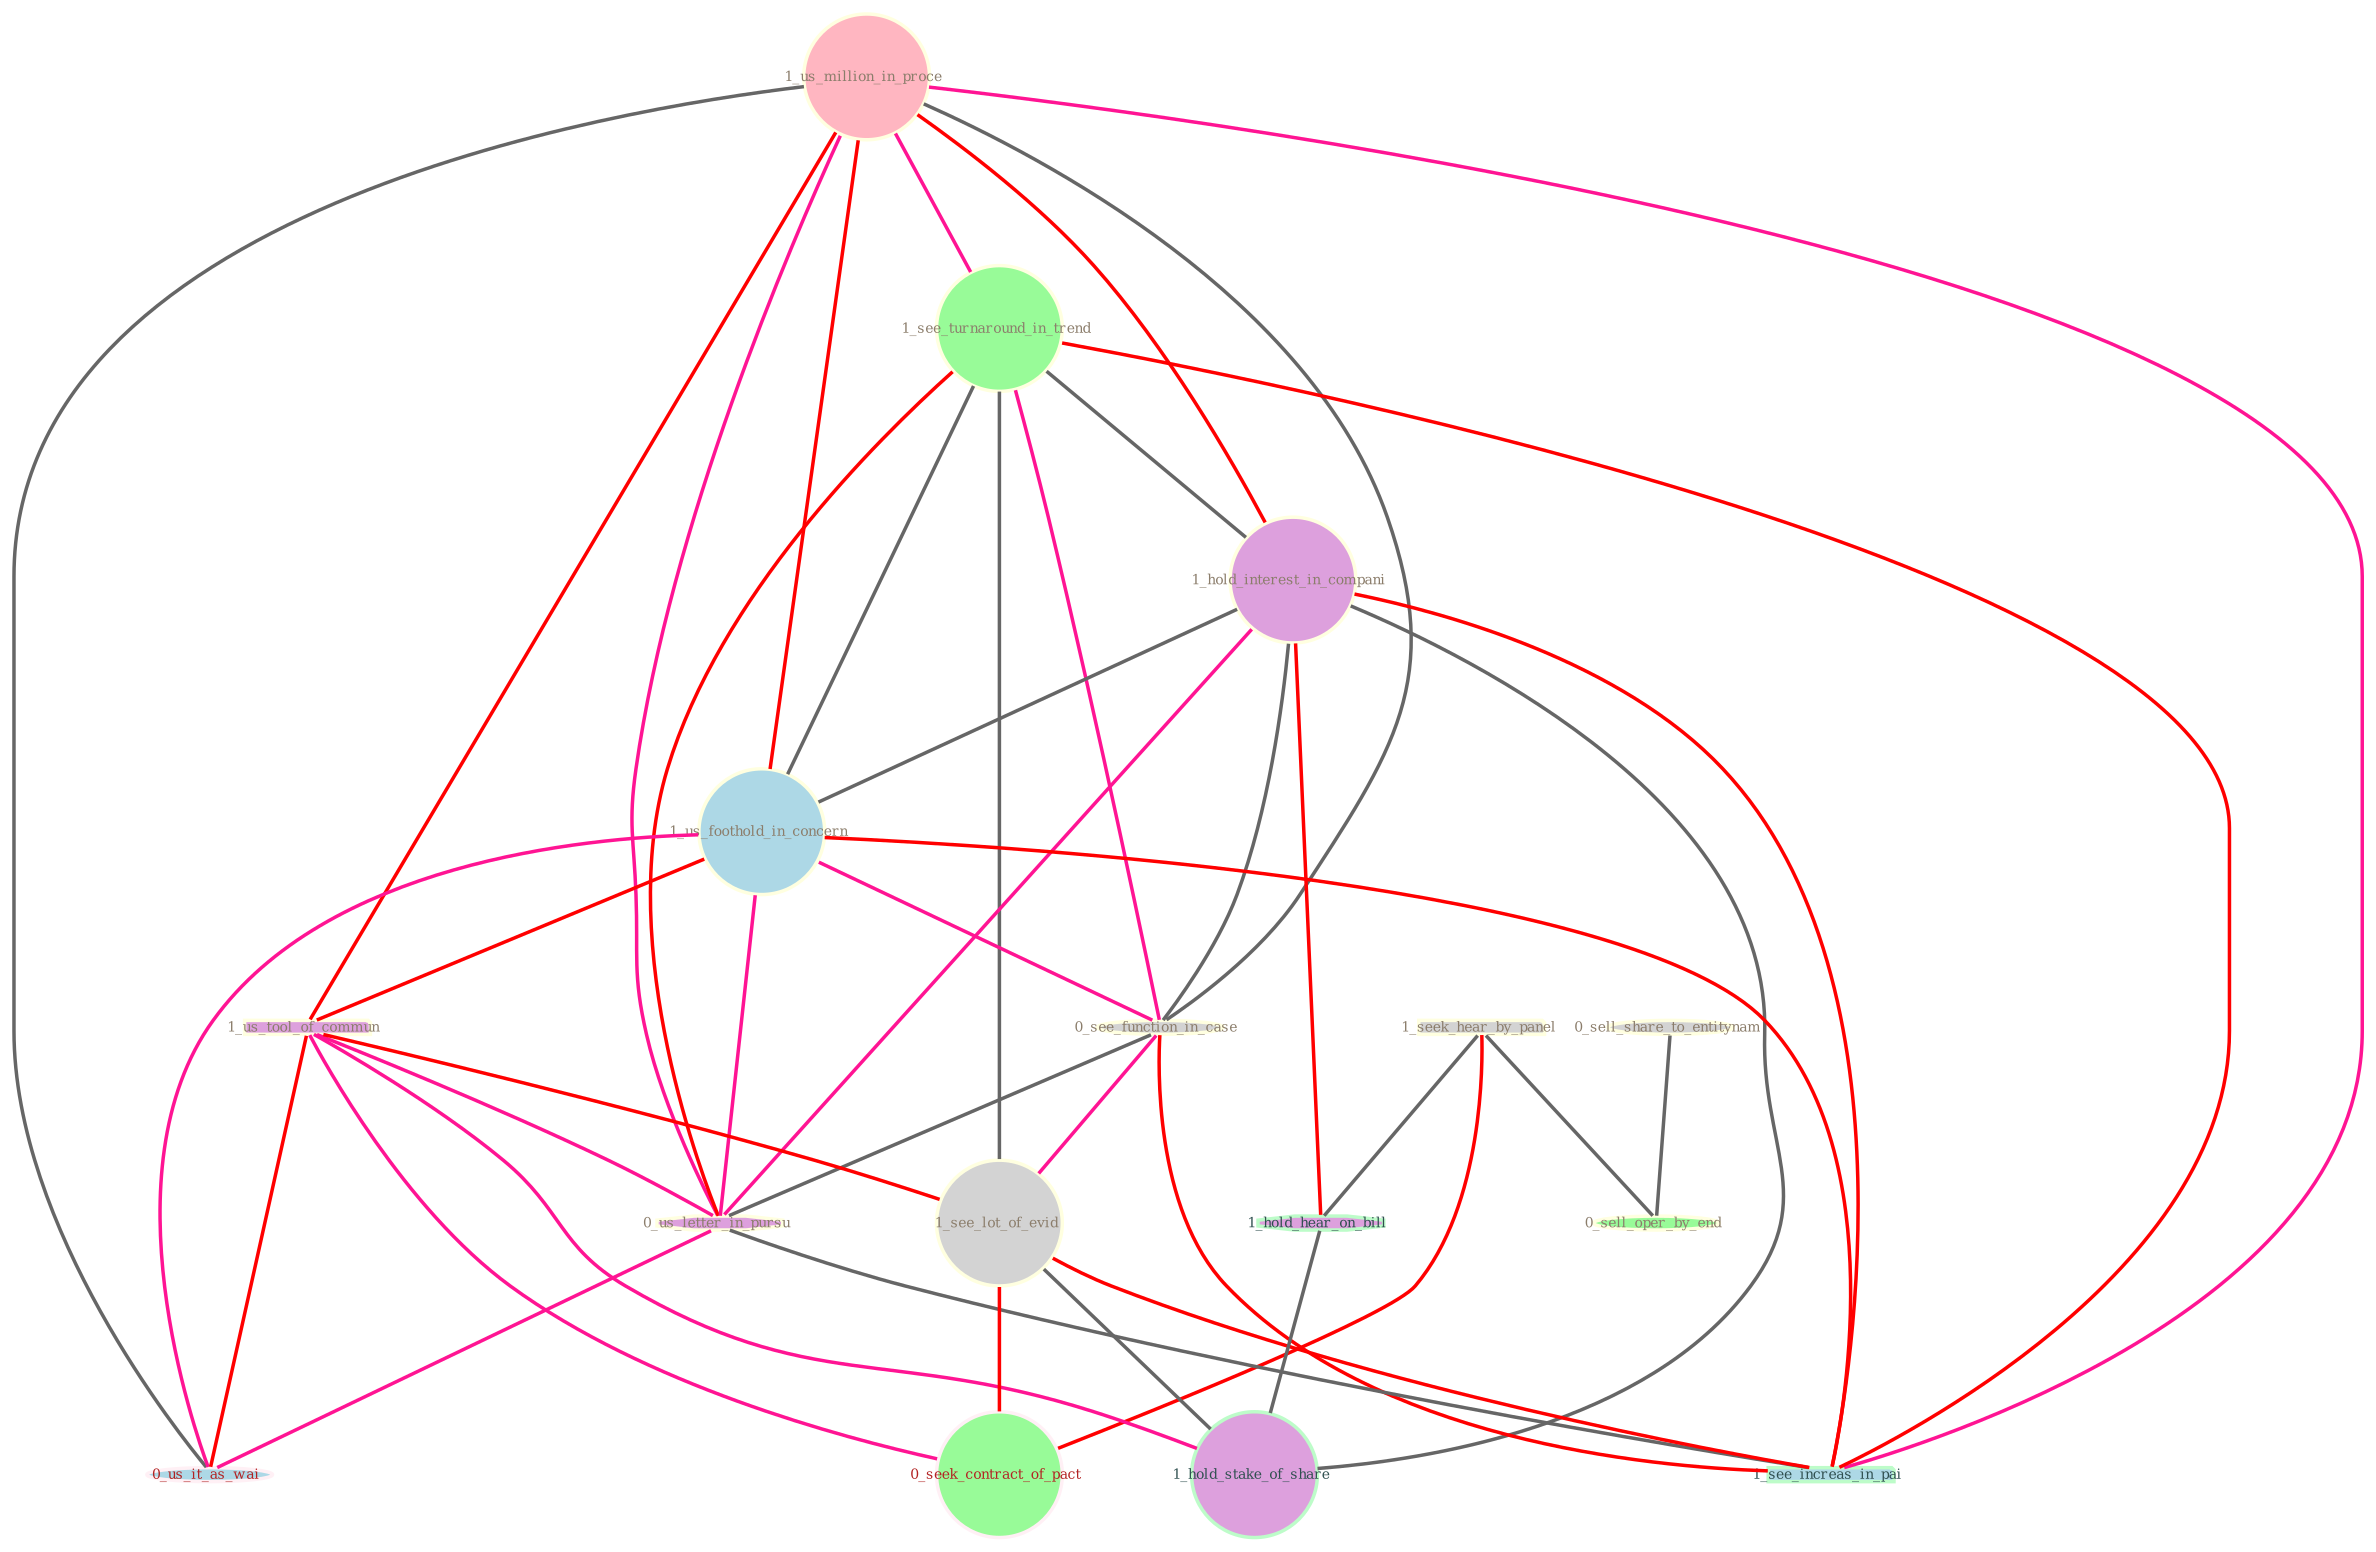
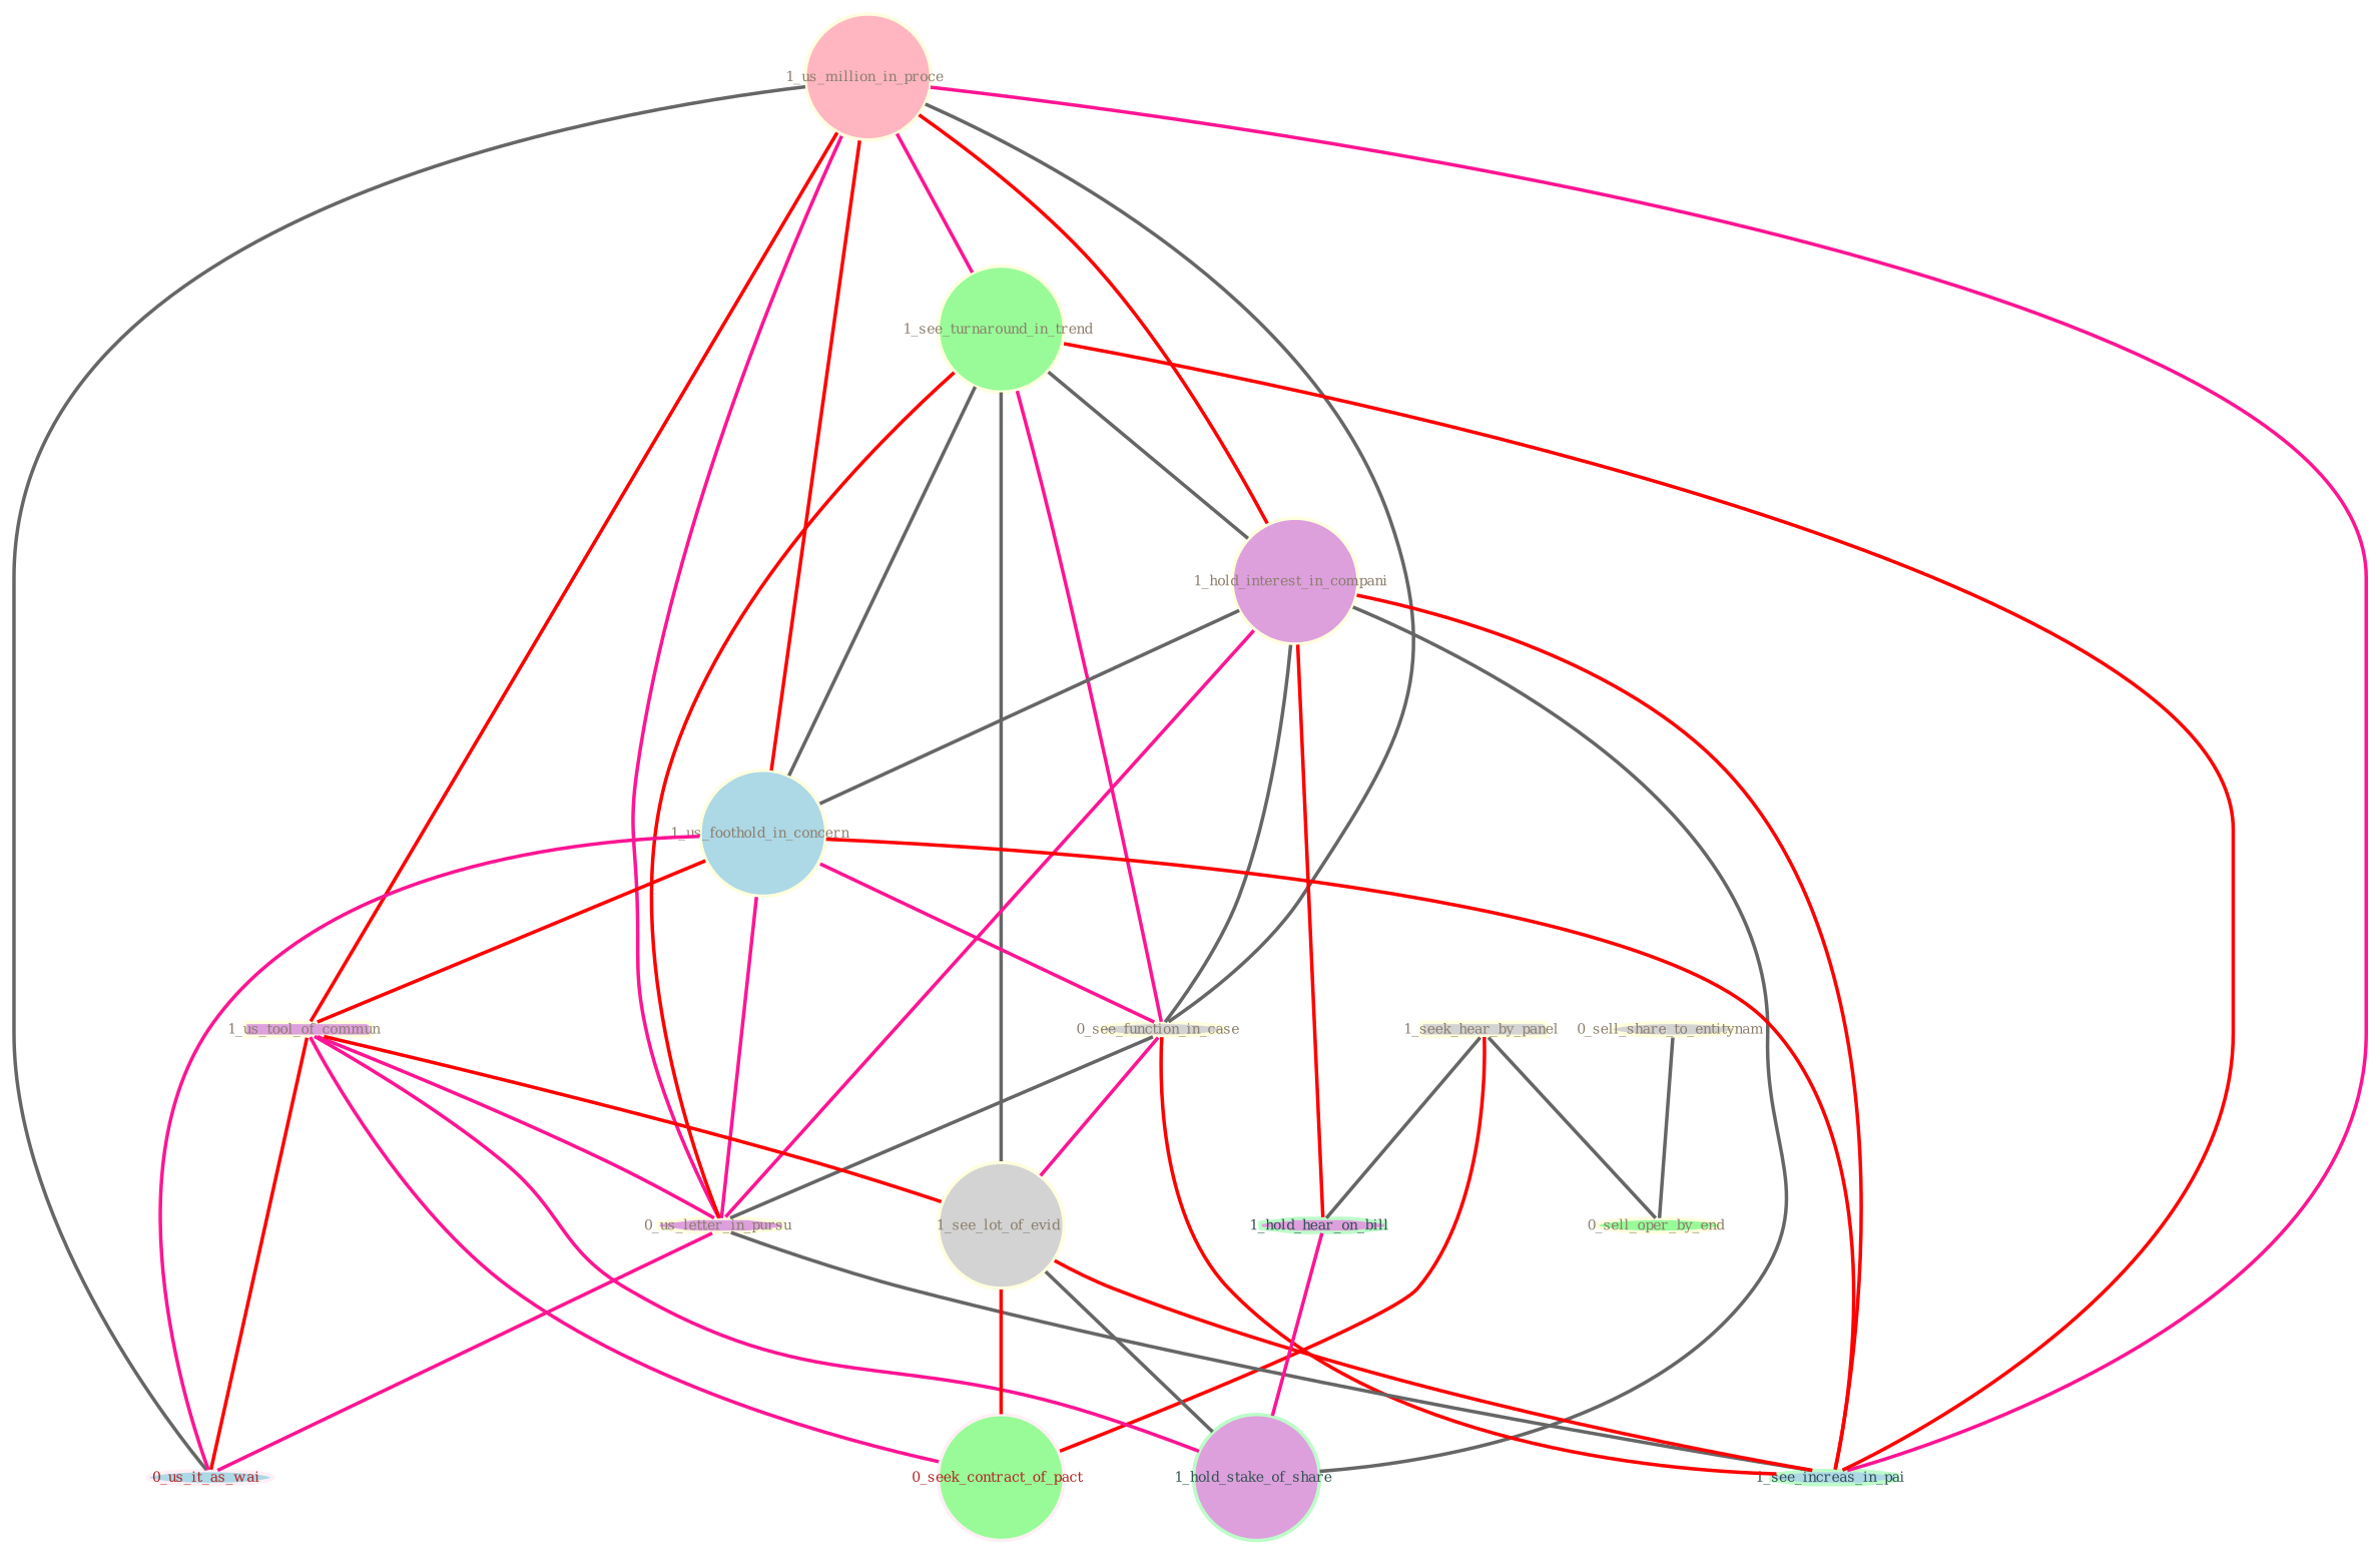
  graph {
    node [color="#ffffe0" fillcolor=plum fixedsize=true fontcolor="#8b7d6b" fontsize=4 shape=circle style=filled]
    edge [color=red w=1]
    "1_us_million_in_proce " [fillcolor=lightpink height=.06 width=.5]
    "1_see_turnaround_in_trend " [fillcolor=palegreen height=.06 width=.5]
    "1_hold_interest_in_compani " [height=.06 width=.5]
    "1_seek_hear_by_panel " [fillcolor=lightgrey height=.06 shape=note width=.5]
    "1_us_foothold_in_concern " [fillcolor=lightblue height=.06 width=.5]
    "0_see_function_in_case " [fillcolor=lightgrey height=.06 shape=ellipse width=.5]
    "0_sell_share_to_entitynam " [fillcolor=lightgrey height=.06 shape=ellipse width=.5]
    "1_us_tool_of_commun " [height=.06 shape=note width=.5]
    "0_us_letter_in_pursu " [height=.06 shape=octagon width=.5]
    "0_sell_oper_by_end " [fillcolor=palegreen height=.06 shape=ellipse width=.5]
    "1_see_lot_of_evid " [fillcolor=lightgrey height=.06 width=.5]
    "0_seek_contract_of_pact " [color="#fff0f5" fillcolor=palegreen fontcolor="#b22222" height=.06 width=.5]
    "0_us_it_as_wai " [color="#fff0f5" fillcolor=lightblue fontcolor="#b22222" height=.06 shape=ellipse width=.5]
-   "1_see_increas_in_pai " [color="#BDFCC9" fillcolor=lightblue fontcolor="#2f4f4f" height=.06 shape=note width=.5]
+   "1_see_increas_in_pai " [color="#BDFCC9" fillcolor=lightblue fontcolor="#2f4f4f" height=.06 shape=octagon width=.5]
    "1_hold_hear_on_bill " [color="#BDFCC9" fontcolor="#2f4f4f" height=.06 shape=octagon width=.5]
    "1_hold_stake_of_share " [color="#BDFCC9" fontcolor="#2f4f4f" height=.06 width=.5]
    subgraph sub_1 {
      "1_us_million_in_proce "
      "1_see_turnaround_in_trend "
      "1_hold_interest_in_compani "
      "1_seek_hear_by_panel "
      "1_us_foothold_in_concern "
      "0_see_function_in_case "
      "0_sell_share_to_entitynam "
      "1_us_tool_of_commun "
      "0_us_letter_in_pursu "
      "0_sell_oper_by_end "
      "1_see_lot_of_evid "
    }
    subgraph sub_2 {
      "0_seek_contract_of_pact "
      "0_us_it_as_wai "
    }
    "1_us_million_in_proce " -- "1_see_turnaround_in_trend " [color=deeppink]
    "1_us_million_in_proce " -- "1_hold_interest_in_compani "
    "1_us_million_in_proce " -- "1_us_foothold_in_concern " [w=2]
    "1_us_million_in_proce " -- "0_see_function_in_case " [color=gray40]
    "1_us_million_in_proce " -- "1_us_tool_of_commun "
    "1_us_million_in_proce " -- "0_us_letter_in_pursu " [color=deeppink w=2]
    "1_us_million_in_proce " -- "0_us_it_as_wai " [color=gray40]
    "1_us_million_in_proce " -- "1_see_increas_in_pai " [color=deeppink]
    "1_see_turnaround_in_trend " -- "1_hold_interest_in_compani " [color=gray40]
    "1_see_turnaround_in_trend " -- "1_us_foothold_in_concern " [color=gray40]
    "1_see_turnaround_in_trend " -- "0_see_function_in_case " [color=deeppink w=2]
    "1_see_turnaround_in_trend " -- "0_us_letter_in_pursu "
    "1_see_turnaround_in_trend " -- "1_see_lot_of_evid " [color=gray40]
    "1_see_turnaround_in_trend " -- "1_see_increas_in_pai " [w=2]
    "1_hold_interest_in_compani " -- "1_us_foothold_in_concern " [color=gray40]
    "1_hold_interest_in_compani " -- "0_see_function_in_case " [color=gray40]
    "1_hold_interest_in_compani " -- "0_us_letter_in_pursu " [color=deeppink]
    "1_hold_interest_in_compani " -- "1_see_increas_in_pai "
    "1_hold_interest_in_compani " -- "1_hold_hear_on_bill "
    "1_hold_interest_in_compani " -- "1_hold_stake_of_share " [color=gray40]
    "1_seek_hear_by_panel " -- "0_sell_oper_by_end " [color=gray40]
    "1_seek_hear_by_panel " -- "0_seek_contract_of_pact "
    "1_seek_hear_by_panel " -- "1_hold_hear_on_bill " [color=gray40]
    "1_us_foothold_in_concern " -- "0_see_function_in_case " [color=deeppink]
    "1_us_foothold_in_concern " -- "1_us_tool_of_commun "
    "1_us_foothold_in_concern " -- "0_us_letter_in_pursu " [color=deeppink w=2]
    "1_us_foothold_in_concern " -- "0_us_it_as_wai " [color=deeppink]
    "1_us_foothold_in_concern " -- "1_see_increas_in_pai "
    "0_see_function_in_case " -- "0_us_letter_in_pursu " [color=gray40]
    "0_see_function_in_case " -- "1_see_lot_of_evid " [color=deeppink]
    "0_see_function_in_case " -- "1_see_increas_in_pai " [w=2]
    "0_sell_share_to_entitynam " -- "0_sell_oper_by_end " [color=gray40]
    "1_us_tool_of_commun " -- "0_us_letter_in_pursu " [color=deeppink]
    "1_us_tool_of_commun " -- "1_see_lot_of_evid "
    "1_us_tool_of_commun " -- "0_seek_contract_of_pact " [color=deeppink]
    "1_us_tool_of_commun " -- "0_us_it_as_wai "
    "1_us_tool_of_commun " -- "1_hold_stake_of_share " [color=deeppink]
    "0_us_letter_in_pursu " -- "0_us_it_as_wai " [color=deeppink]
    "0_us_letter_in_pursu " -- "1_see_increas_in_pai " [color=gray40]
    "1_see_lot_of_evid " -- "0_seek_contract_of_pact "
    "1_see_lot_of_evid " -- "1_see_increas_in_pai "
    "1_see_lot_of_evid " -- "1_hold_stake_of_share " [color=gray40]
-   "1_hold_hear_on_bill " -- "1_hold_stake_of_share " [color=gray40]
+   "1_hold_hear_on_bill " -- "1_hold_stake_of_share " [color=deeppink]
  }
